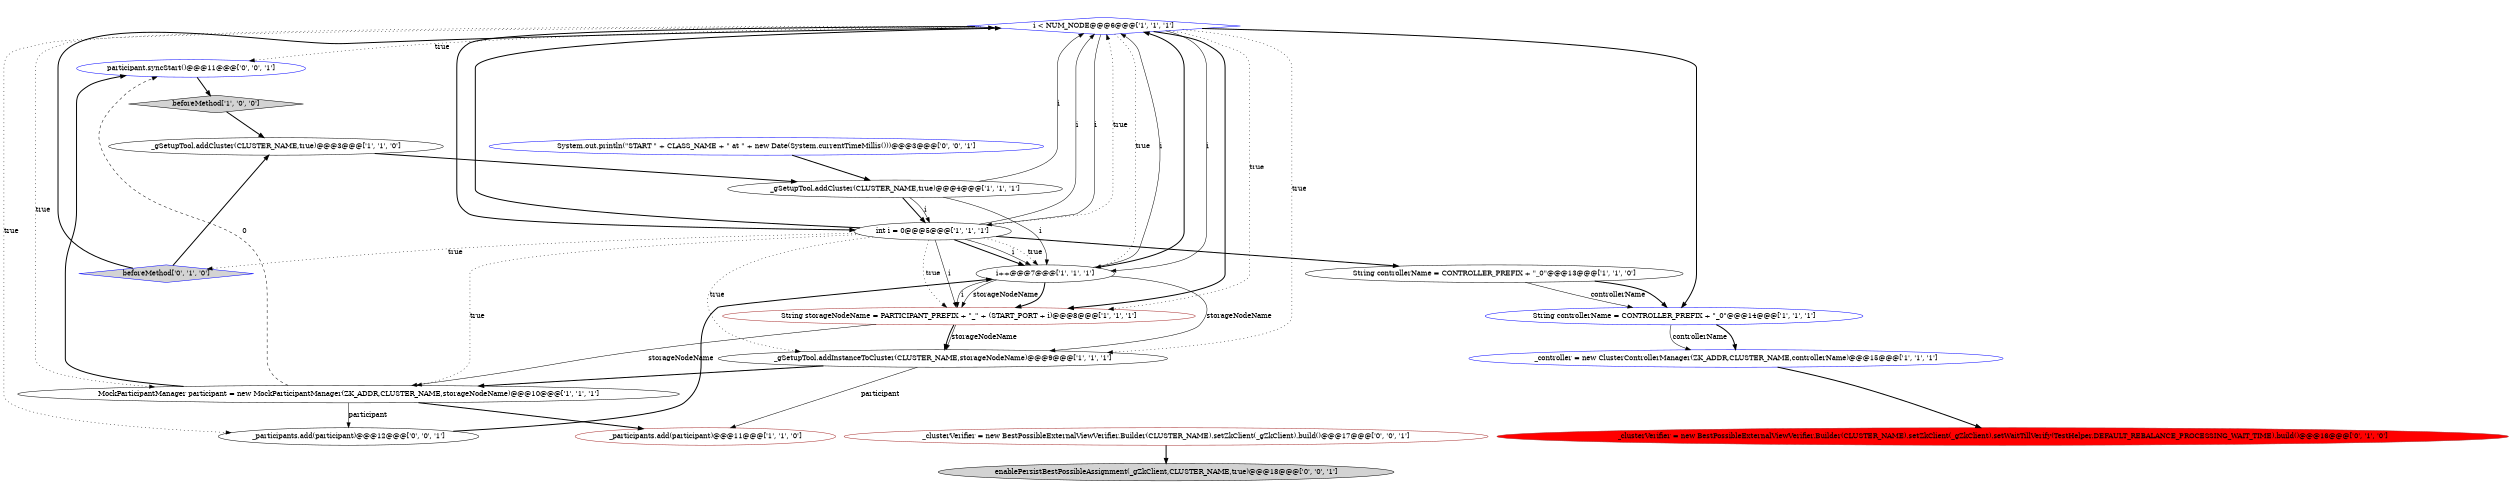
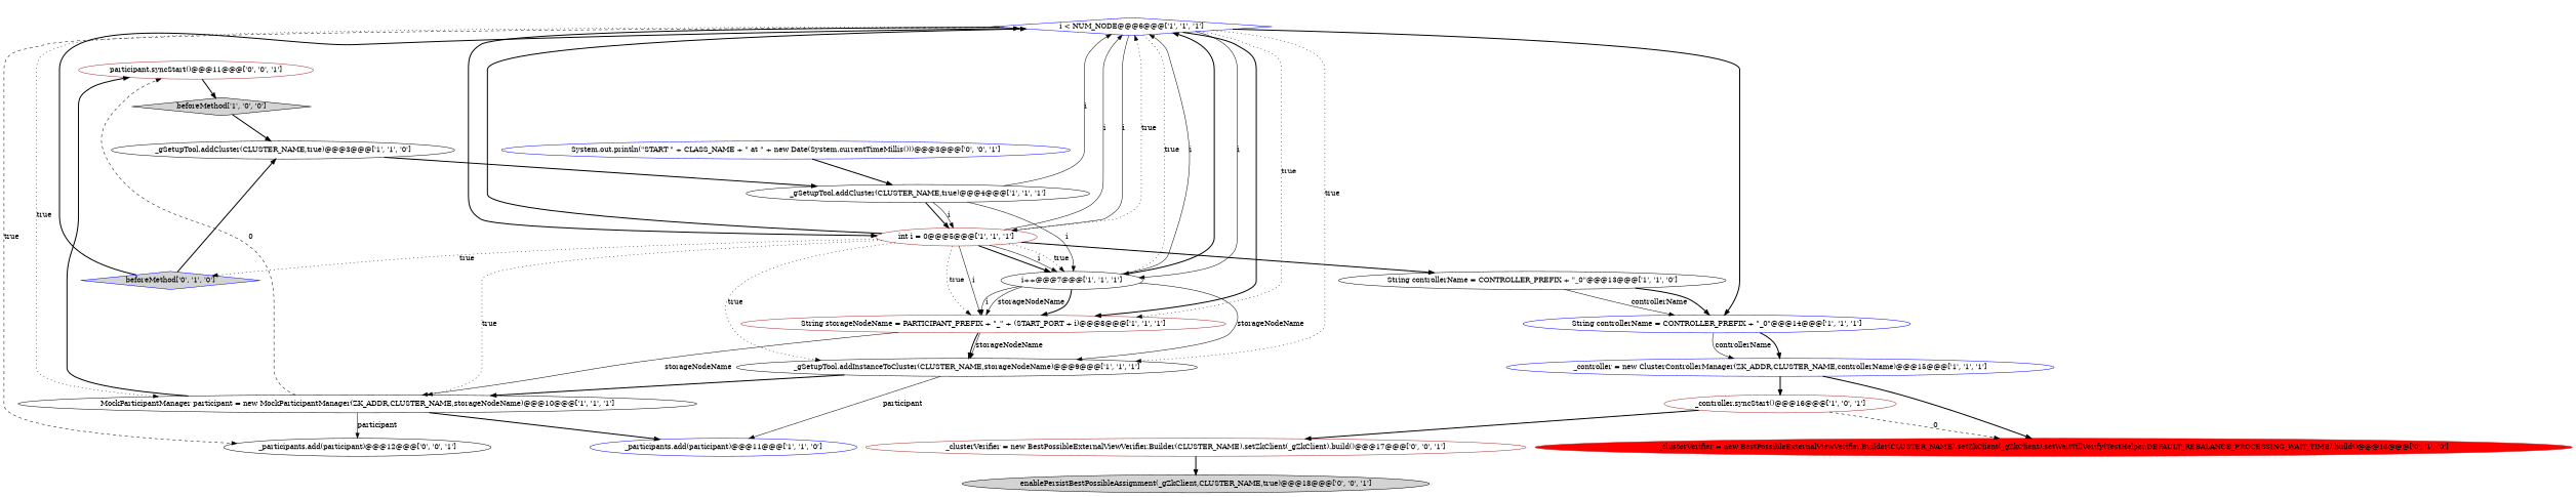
  digraph {
    node [color=black fillcolor=white shape=ellipse style=filled]
    edge [style=bold]
    n1 [color=blue label="i < NUM_NODE@@@6@@@['1', '1', '1']" shape=diamond]
-   n2 [color=blue label="participant.syncStart()@@@11@@@['0', '0', '1']"]
+   n2 [color=brown label="participant.syncStart()@@@11@@@['0', '0', '1']"]
    n3 [label="MockParticipantManager participant = new MockParticipantManager(ZK_ADDR,CLUSTER_NAME,storageNodeName)@@@10@@@['1', '1', '1']"]
-   n4 [label="int i = 0@@@5@@@['1', '1', '1']"]
+   n4 [color=brown label="int i = 0@@@5@@@['1', '1', '1']"]
    n5 [label="_participants.add(participant)@@@12@@@['0', '0', '1']"]
    n6 [color=brown label="String storageNodeName = PARTICIPANT_PREFIX + \"_\" + (START_PORT + i)@@@8@@@['1', '1', '1']"]
    n7 [color=blue label="String controllerName = CONTROLLER_PREFIX + \"_0\"@@@14@@@['1', '1', '1']"]
    n8 [label="_gSetupTool.addInstanceToCluster(CLUSTER_NAME,storageNodeName)@@@9@@@['1', '1', '1']"]
    n9 [label="i++@@@7@@@['1', '1', '1']"]
    n10 [fillcolor=lightgray label="beforeMethod['1', '0', '0']" shape=diamond]
-   n11 [color=brown label="_participants.add(participant)@@@11@@@['1', '1', '0']"]
+   n11 [color=blue label="_participants.add(participant)@@@11@@@['1', '1', '0']"]
    n12 [label="String controllerName = CONTROLLER_PREFIX + \"_0\"@@@13@@@['1', '1', '0']"]
    n13 [color=blue fillcolor=lightgray label="beforeMethod['0', '1', '0']" shape=diamond]
    n14 [color=blue label="_controller = new ClusterControllerManager(ZK_ADDR,CLUSTER_NAME,controllerName)@@@15@@@['1', '1', '1']"]
    n15 [color=brown label="_clusterVerifier = new BestPossibleExternalViewVerifier.Builder(CLUSTER_NAME).setZkClient(_gZkClient).build()@@@17@@@['0', '0', '1']"]
    n16 [fillcolor=lightgray label="enablePersistBestPossibleAssignment(_gZkClient,CLUSTER_NAME,true)@@@18@@@['0', '0', '1']"]
    n17 [color=blue label="System.out.println(\"START \" + CLASS_NAME + \" at \" + new Date(System.currentTimeMillis()))@@@3@@@['0', '0', '1']"]
    n18 [label="_gSetupTool.addCluster(CLUSTER_NAME,true)@@@4@@@['1', '1', '1']"]
+   n19 [color=brown label="_controller.syncStart()@@@16@@@['1', '0', '1']"]
    n20 [color=brown fillcolor=red label="_clusterVerifier = new BestPossibleExternalViewVerifier.Builder(CLUSTER_NAME).setZkClient(_gZkClient).setWaitTillVerify(TestHelper.DEFAULT_REBALANCE_PROCESSING_WAIT_TIME).build()@@@16@@@['0', '1', '0']"]
    n21 [label="_gSetupTool.addCluster(CLUSTER_NAME,true)@@@3@@@['1', '1', '0']"]
-   n1 -> n2 [label=true style=dotted]
    n1 -> n3 [label=true style=dotted]
    n1 -> n4
    n1 -> n4 [label=i style=solid]
-   n1 -> n5 [label=true style=dotted]
+   n1 -> n5 [label=true style=dashed]
    n1 -> n6
    n1 -> n6 [label=true style=dotted]
    n1 -> n7
    n1 -> n8 [label=true style=dotted]
    n1 -> n9 [label=i style=solid]
    n1 -> n9 [label=true style=dotted]
    n2 -> n10
    n3 -> n2
    n3 -> n2 [label=0 style=dashed]
    n3 -> n5 [label=participant style=solid]
    n3 -> n11
    n4 -> n1
    n4 -> n1 [label=i style=solid]
    n4 -> n1 [label=true style=dotted]
    n4 -> n3 [label=true style=dotted]
    n4 -> n6 [label=i style=solid]
    n4 -> n6 [label=true style=dotted]
    n4 -> n8 [label=true style=dotted]
    n4 -> n9
    n4 -> n9 [label=i style=solid]
    n4 -> n9 [label=true style=dotted]
    n4 -> n12
    n4 -> n13 [label=true style=dotted]
-   n5 -> n9
    n6 -> n3 [label=storageNodeName style=solid]
    n6 -> n8 [label=storageNodeName style=solid]
    n6 -> n8
    n7 -> n14
    n7 -> n14 [label=controllerName style=solid]
    n8 -> n3
    n8 -> n11 [label=participant style=solid]
    n9 -> n1 [label=i style=solid]
    n9 -> n1
    n9 -> n6 [label=i style=solid]
    n9 -> n6 [label=storageNodeName style=solid]
    n9 -> n6
    n9 -> n8 [label=storageNodeName style=solid]
    n10 -> n21
    n12 -> n7 [label=controllerName style=solid]
    n12 -> n7
    n13 -> n1
    n13 -> n21
+   n14 -> n19
    n14 -> n20
    n15 -> n16
    n17 -> n18
    n18 -> n1 [label=i style=solid]
    n18 -> n4
    n18 -> n4 [label=i style=solid]
    n18 -> n9 [label=i style=solid]
+   n19 -> n15
+   n19 -> n20 [label=0 style=dashed]
    n21 -> n18
  }
